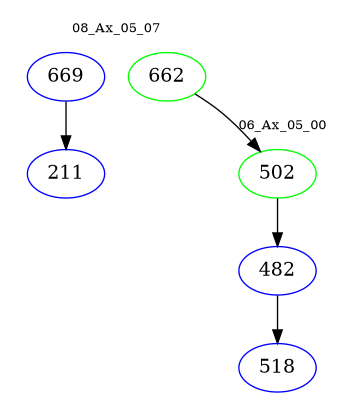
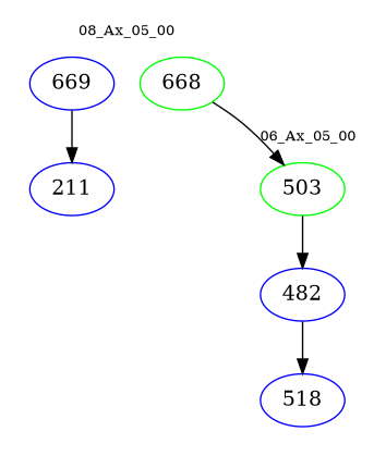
  digraph {
    node [color=blue]
    edge [color=black]
-   n1 [color=green label=502]
+   n1 [color=green label=503]
    n2 [label=482]
    n3 [label=518]
-   n4 [color=green label=662]
+   n4 [color=green label=668]
    n5 [label=669]
    n6 [label=211]
    subgraph cluster_1 {
      color=white
      fontsize=10
      label="06_Ax_05_00"
      n1
      n2
      n3
    }
    subgraph cluster_2 {
      color=white
      fontsize=10
-     label="08_Ax_05_07"
+     label="08_Ax_05_00"
      n4
      n5
      n6
    }
    n1 -> n2
    n2 -> n3
    n4 -> n1
    n5 -> n6
  }
